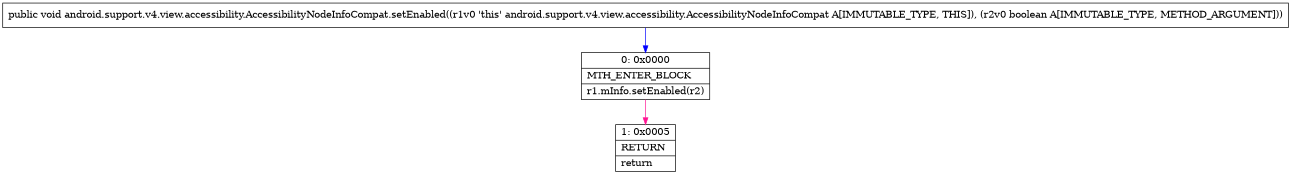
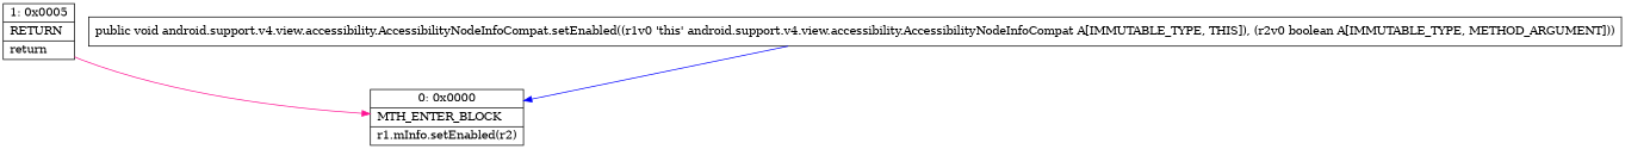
  digraph {
    node [shape=record]
    n1 [label="{0\:\ 0x0000|MTH_ENTER_BLOCK\l|r1.mInfo.setEnabled(r2)\l}"]
    n2 [label="{1\:\ 0x0005|RETURN\l|return\l}"]
    n3 [label="{public void android.support.v4.view.accessibility.AccessibilityNodeInfoCompat.setEnabled((r1v0 'this' android.support.v4.view.accessibility.AccessibilityNodeInfoCompat A[IMMUTABLE_TYPE, THIS]), (r2v0 boolean A[IMMUTABLE_TYPE, METHOD_ARGUMENT])) }"]
-   n1 -> n2 [color=deeppink]
+   n2 -> n1 [color=deeppink]
    n3 -> n1 [color=blue]
  }
